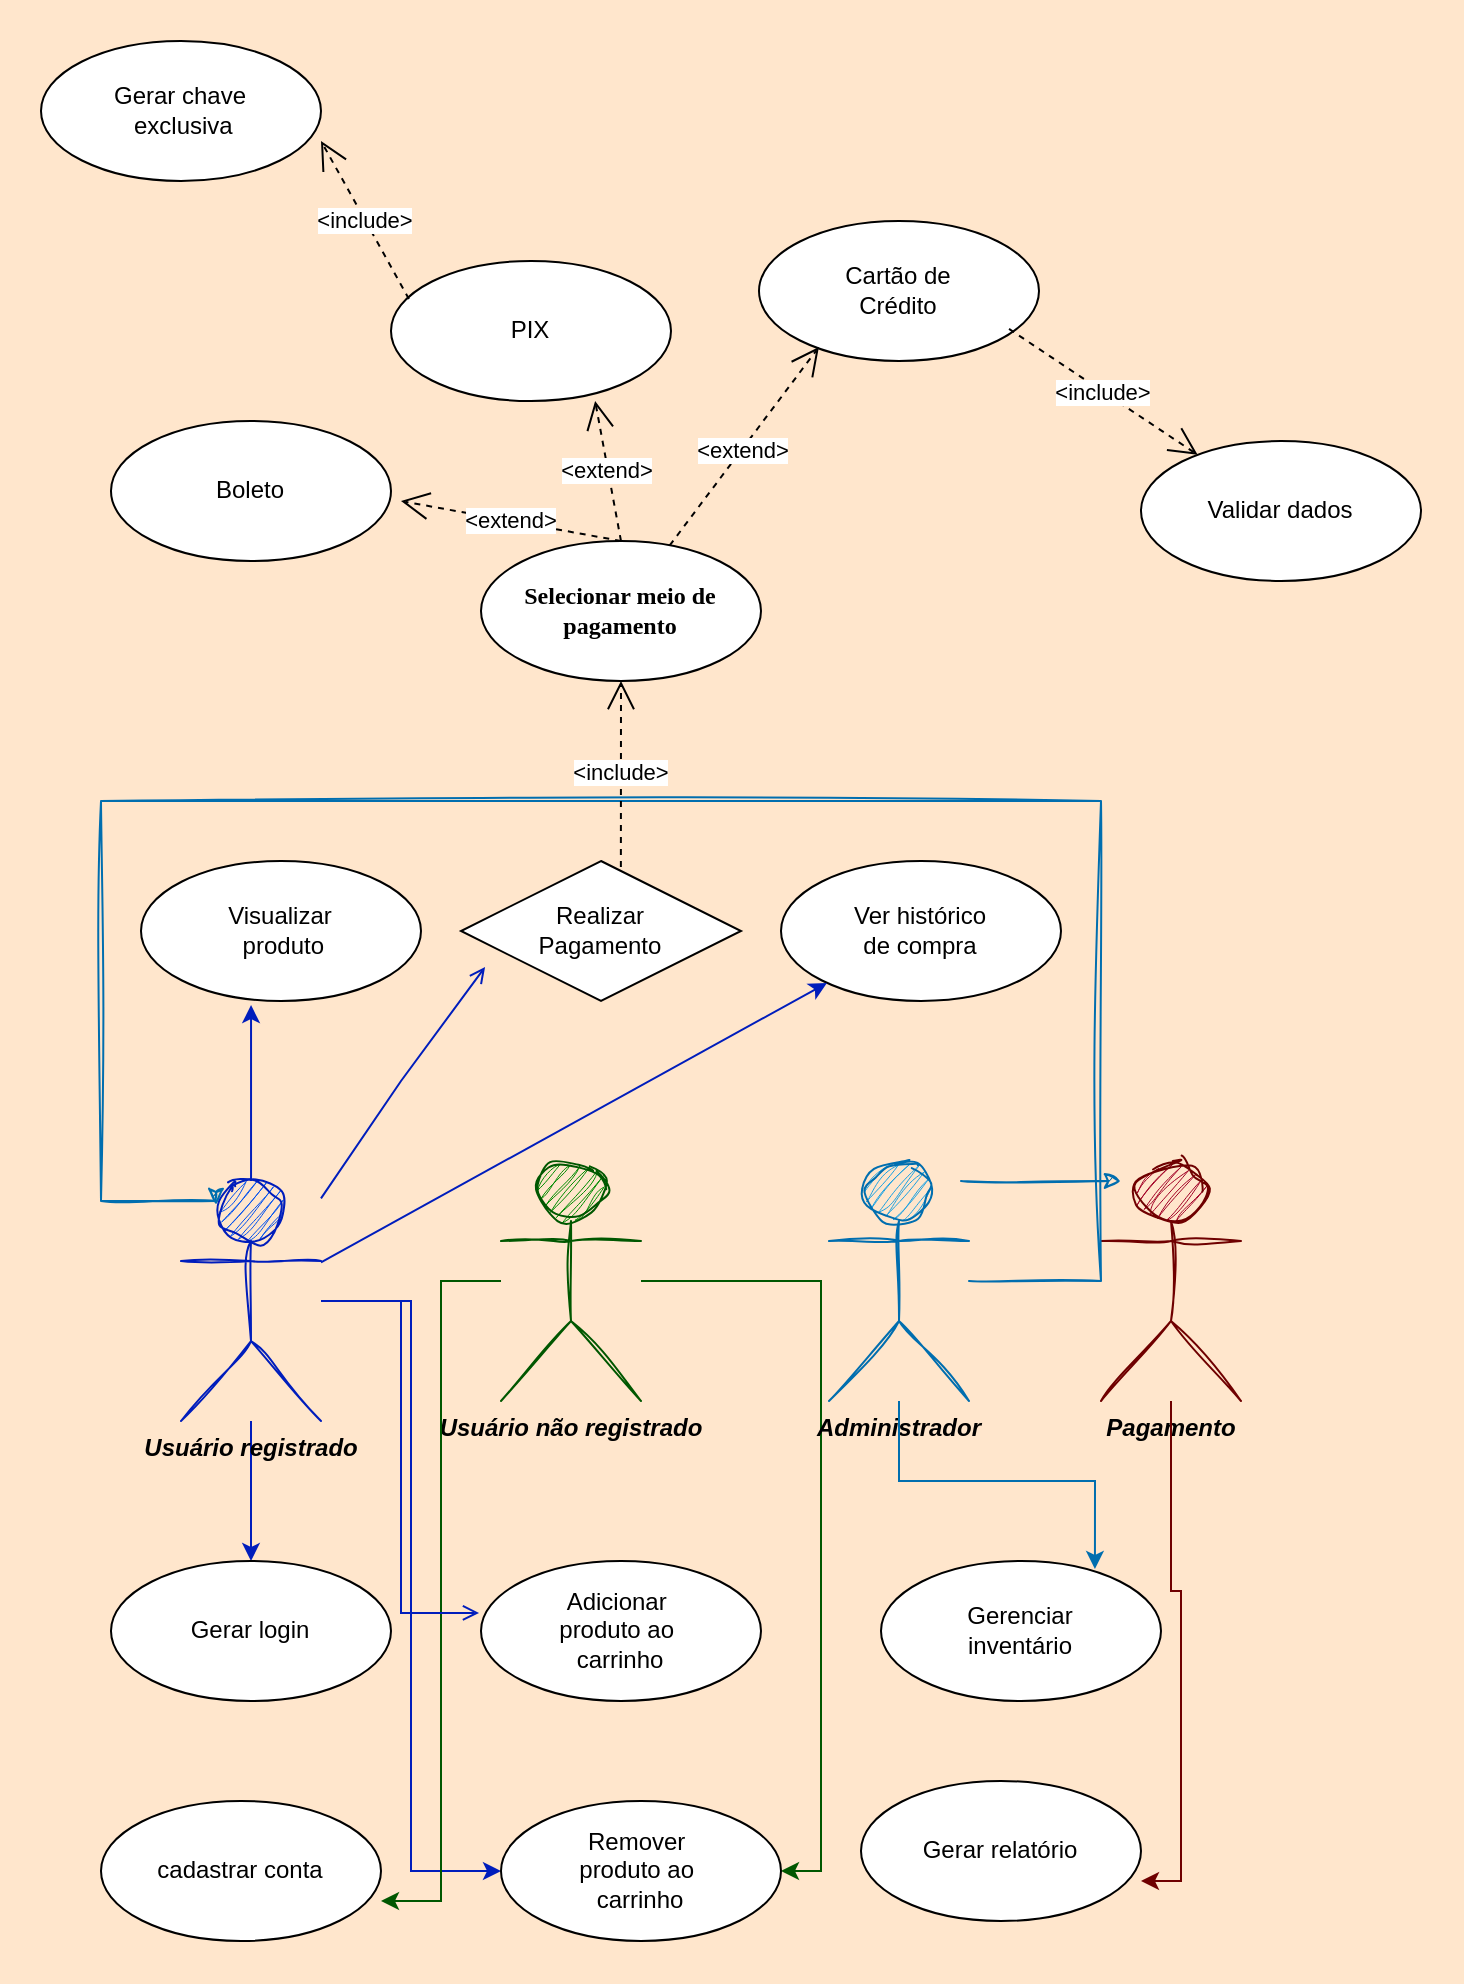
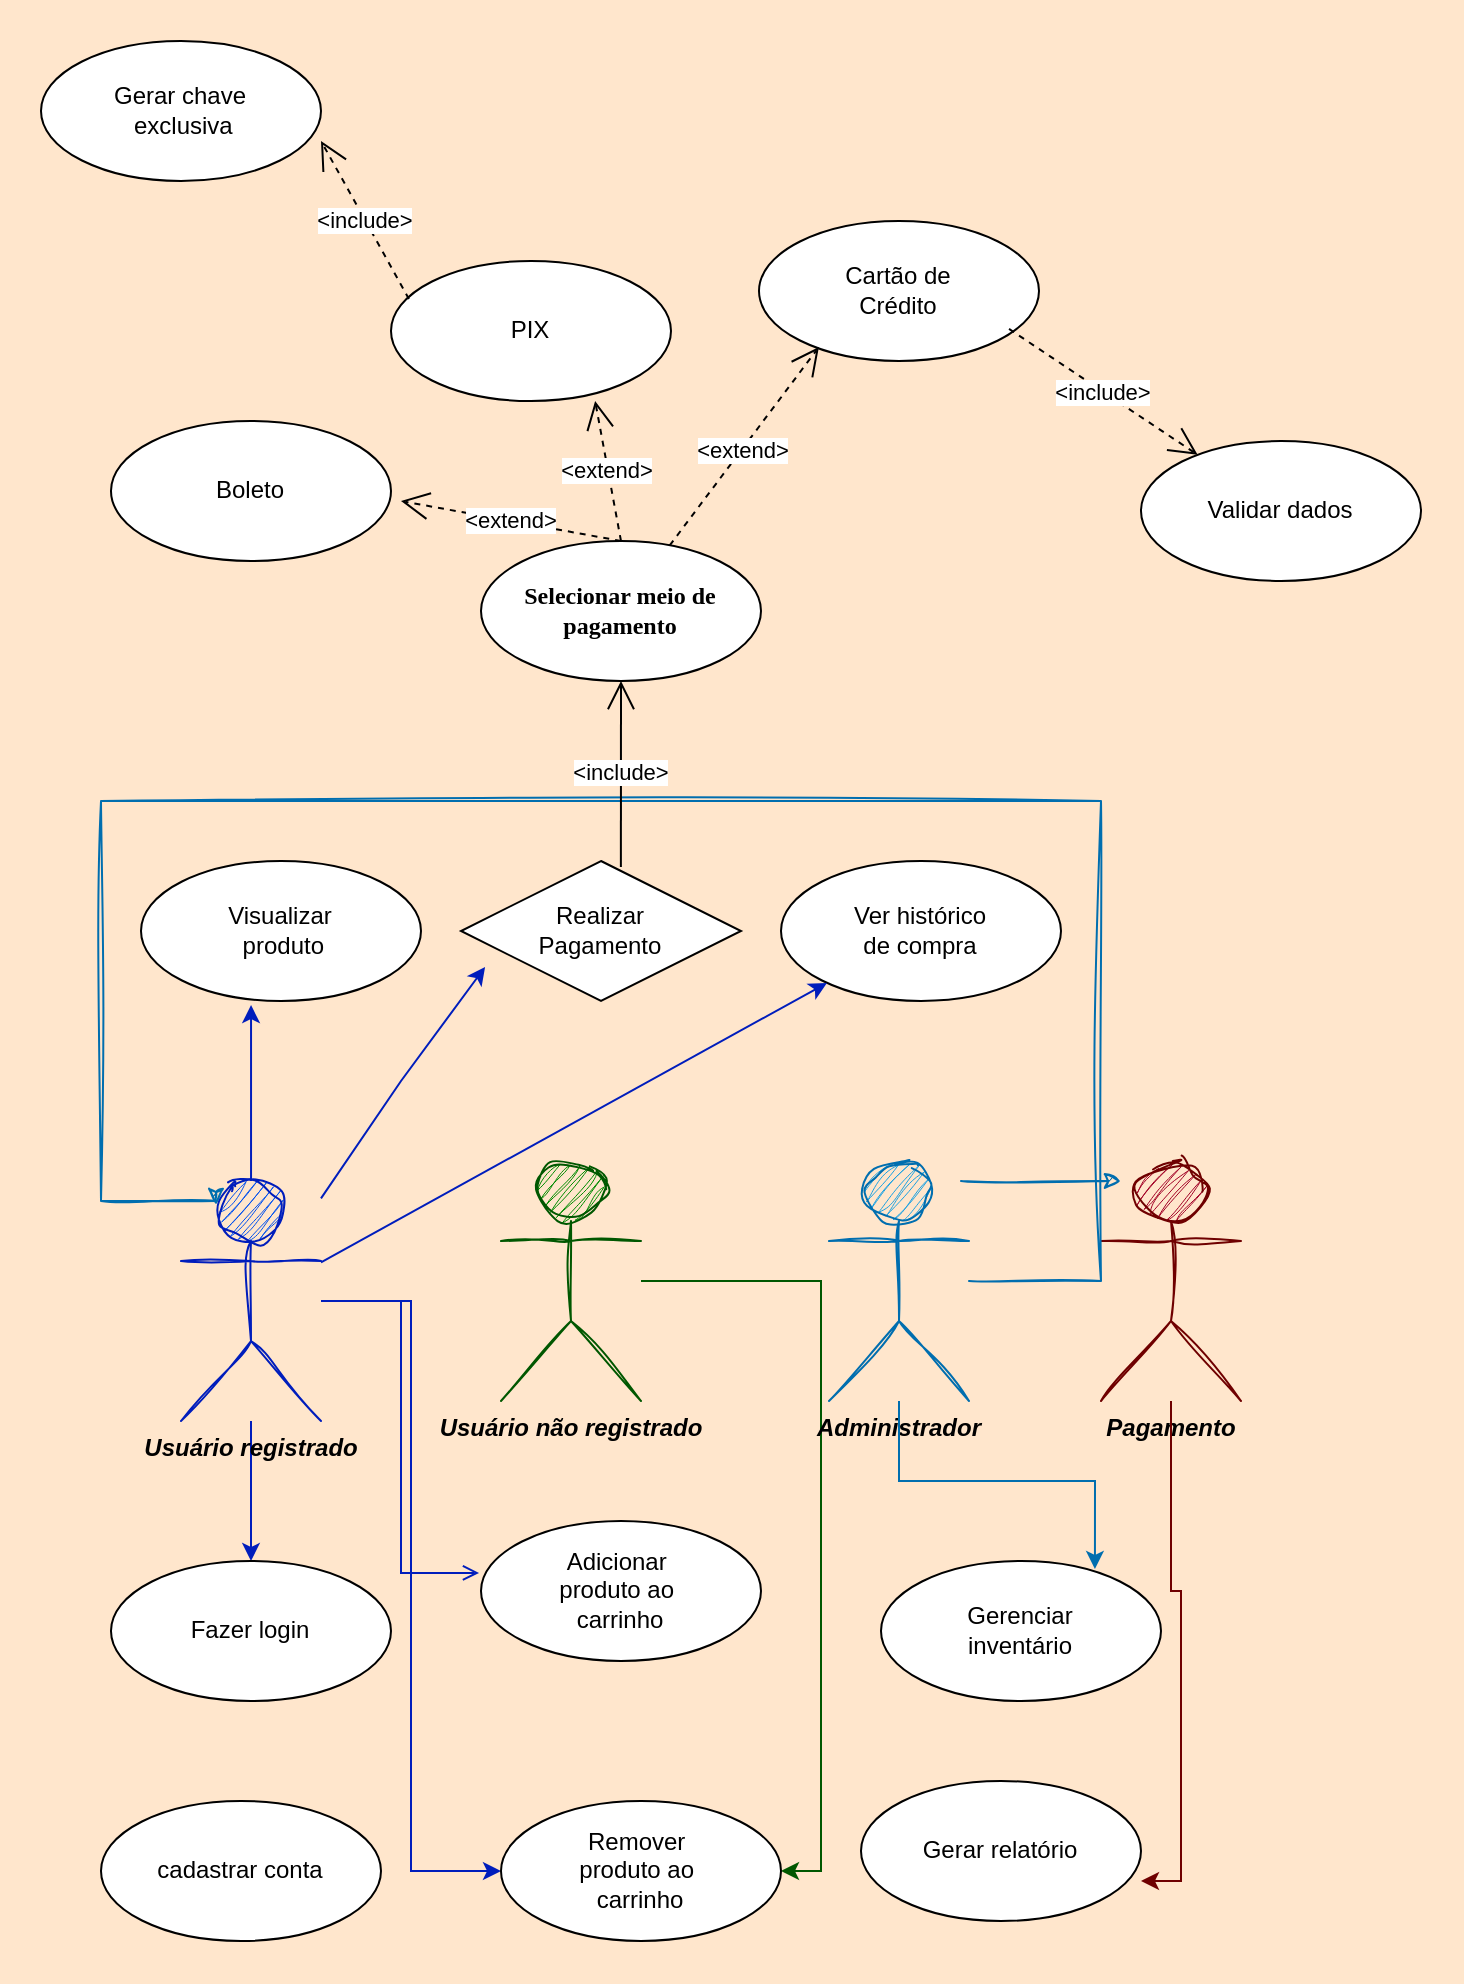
  <mxCell id="0" />
  <mxCell id="1" parent="0" />
  <mxCell id="2" style="edgeStyle=orthogonalEdgeStyle;rounded=0;orthogonalLoop=1;jettySize=auto;html=1;entryX=0.5;entryY=0;entryDx=0;entryDy=0;fillColor=#0050ef;strokeColor=#001DBC;" edge="1" parent="1" source="5" target="10"><mxGeometry relative="1" as="geometry" /></mxCell>
  <mxCell id="3" style="edgeStyle=orthogonalEdgeStyle;rounded=0;orthogonalLoop=1;jettySize=auto;html=1;entryX=0;entryY=0.5;entryDx=0;entryDy=0;fillColor=#0050ef;strokeColor=#001DBC;" edge="1" parent="1" source="5" target="15"><mxGeometry relative="1" as="geometry" /></mxCell>
- <mxCell id="4" style="rounded=0;orthogonalLoop=1;jettySize=auto;html=1;entryX=0.086;entryY=0.757;entryDx=0;entryDy=0;entryPerimeter=0;fillColor=#0050ef;strokeColor=#001DBC;endArrow=open;" edge="1" parent="1" source="5" target="17"><mxGeometry relative="1" as="geometry"><Array as="points"><mxPoint x="200" y="540" /></Array></mxGeometry></mxCell>
+ <mxCell id="4" style="rounded=0;orthogonalLoop=1;jettySize=auto;html=1;entryX=0.086;entryY=0.757;entryDx=0;entryDy=0;entryPerimeter=0;fillColor=#0050ef;strokeColor=#001DBC;" edge="1" parent="1" source="5" target="17"><mxGeometry relative="1" as="geometry"><Array as="points"><mxPoint x="200" y="540" /></Array></mxGeometry></mxCell>
  <mxCell id="5" value="&lt;font color=&quot;#000000&quot;&gt;&lt;b&gt;&lt;i&gt;Usuário registrado&lt;/i&gt;&lt;/b&gt;&lt;/font&gt;" style="shape=umlActor;verticalLabelPosition=bottom;verticalAlign=top;html=1;sketch=1;curveFitting=1;jiggle=2;fillColor=#0050ef;strokeColor=#001DBC;fontColor=#ffffff;" vertex="1" parent="1"><mxGeometry x="90" y="590" width="70" height="120" as="geometry" /></mxCell>
  <mxCell id="6" style="edgeStyle=orthogonalEdgeStyle;rounded=0;orthogonalLoop=1;jettySize=auto;html=1;entryX=1;entryY=0.5;entryDx=0;entryDy=0;fillColor=#008a00;strokeColor=#005700;" edge="1" parent="1" source="7" target="15"><mxGeometry relative="1" as="geometry"><Array as="points"><mxPoint x="410" y="640" /><mxPoint x="410" y="935" /></Array></mxGeometry></mxCell>
  <mxCell id="7" value="&lt;b&gt;&lt;font color=&quot;#000000&quot;&gt;&lt;i&gt;Usuário não registrado&lt;/i&gt;&lt;/font&gt;&lt;/b&gt;&lt;div&gt;&lt;br&gt;&lt;/div&gt;" style="shape=umlActor;verticalLabelPosition=bottom;verticalAlign=top;html=1;fillColor=#008a00;fontColor=#ffffff;strokeColor=#005700;sketch=1;curveFitting=1;jiggle=2;" vertex="1" parent="1"><mxGeometry x="250" y="580" width="70" height="120" as="geometry" /></mxCell>
  <mxCell id="8" value="&lt;font style=&quot;&quot; color=&quot;#000000&quot;&gt;&lt;i&gt;&lt;b&gt;Administrador&lt;/b&gt;&lt;/i&gt;&lt;/font&gt;&lt;div&gt;&lt;br&gt;&lt;/div&gt;" style="shape=umlActor;verticalLabelPosition=bottom;verticalAlign=top;html=1;sketch=1;curveFitting=1;jiggle=2;fillColor=#1ba1e2;fontColor=#ffffff;strokeColor=#006EAF;" vertex="1" parent="1"><mxGeometry x="414" y="580" width="70" height="120" as="geometry" /></mxCell>
  <mxCell id="9" value="&lt;div&gt;&lt;font color=&quot;#000000&quot;&gt;&lt;b&gt;&lt;i&gt;Pagamento&lt;/i&gt;&lt;/b&gt;&lt;/font&gt;&lt;/div&gt;" style="shape=umlActor;verticalLabelPosition=bottom;verticalAlign=top;html=1;fillColor=#a20025;fontColor=#ffffff;strokeColor=#6F0000;sketch=1;curveFitting=1;jiggle=2;" vertex="1" parent="1"><mxGeometry x="550" y="580" width="70" height="120" as="geometry" /></mxCell>
- <mxCell id="10" value="Gerar login" style="ellipse;whiteSpace=wrap;html=1;" vertex="1" parent="1"><mxGeometry x="55" y="780" width="140" height="70" as="geometry" /></mxCell>
+ <mxCell id="10" value="Fazer login" style="ellipse;whiteSpace=wrap;html=1;" vertex="1" parent="1"><mxGeometry x="55" y="780" width="140" height="70" as="geometry" /></mxCell>
  <mxCell id="11" value="cadastrar conta" style="ellipse;whiteSpace=wrap;html=1;" vertex="1" parent="1"><mxGeometry x="50" y="900" width="140" height="70" as="geometry" /></mxCell>
- <mxCell id="12" style="edgeStyle=orthogonalEdgeStyle;rounded=0;orthogonalLoop=1;jettySize=auto;html=1;entryX=1;entryY=0.714;entryDx=0;entryDy=0;entryPerimeter=0;fillColor=#008a00;strokeColor=#005700;" edge="1" parent="1" source="7" target="11"><mxGeometry relative="1" as="geometry" /></mxCell>
- <mxCell id="13" value="Adicionar&amp;nbsp;&lt;div&gt;produto ao&amp;nbsp;&lt;/div&gt;&lt;div&gt;carrinho&lt;/div&gt;" style="ellipse;whiteSpace=wrap;html=1;" vertex="1" parent="1"><mxGeometry x="240" y="780" width="140" height="70" as="geometry" /></mxCell>
+ <mxCell id="13" value="Adicionar&amp;nbsp;&lt;div&gt;produto ao&amp;nbsp;&lt;/div&gt;&lt;div&gt;carrinho&lt;/div&gt;" style="ellipse;whiteSpace=wrap;html=1;" vertex="1" parent="1"><mxGeometry x="240" y="760" width="140" height="70" as="geometry" /></mxCell>
  <mxCell id="14" style="edgeStyle=orthogonalEdgeStyle;rounded=0;orthogonalLoop=1;jettySize=auto;html=1;entryX=-0.007;entryY=0.371;entryDx=0;entryDy=0;entryPerimeter=0;fillColor=#0050ef;strokeColor=#001DBC;endArrow=open;" edge="1" parent="1" source="5" target="13"><mxGeometry relative="1" as="geometry" /></mxCell>
  <mxCell id="15" value="Remover&amp;nbsp;&lt;div&gt;produto ao&amp;nbsp;&lt;/div&gt;&lt;div&gt;carrinho&lt;/div&gt;" style="ellipse;whiteSpace=wrap;html=1;" vertex="1" parent="1"><mxGeometry x="250" y="900" width="140" height="70" as="geometry" /></mxCell>
  <mxCell id="16" value="Visualizar&lt;div&gt;&amp;nbsp;produto&lt;/div&gt;" style="ellipse;whiteSpace=wrap;html=1;" vertex="1" parent="1"><mxGeometry x="70" y="430" width="140" height="70" as="geometry" /></mxCell>
  <mxCell id="17" value="Realizar&lt;div&gt;Pagamento&lt;/div&gt;" style="rhombus;whiteSpace=wrap;html=1;" vertex="1" parent="1"><mxGeometry x="230" y="430" width="140" height="70" as="geometry" /></mxCell>
  <mxCell id="18" style="edgeStyle=orthogonalEdgeStyle;rounded=0;orthogonalLoop=1;jettySize=auto;html=1;entryX=0.393;entryY=1.029;entryDx=0;entryDy=0;entryPerimeter=0;fillColor=#0050ef;strokeColor=#001DBC;" edge="1" parent="1" source="5" target="16"><mxGeometry relative="1" as="geometry" /></mxCell>
  <mxCell id="19" value="Ver histórico&lt;div&gt;de compra&lt;/div&gt;" style="ellipse;whiteSpace=wrap;html=1;" vertex="1" parent="1"><mxGeometry x="390" y="430" width="140" height="70" as="geometry" /></mxCell>
  <mxCell id="20" style="rounded=0;orthogonalLoop=1;jettySize=auto;html=1;fillColor=#0050ef;strokeColor=#001DBC;" edge="1" parent="1" source="5" target="19"><mxGeometry relative="1" as="geometry" /></mxCell>
  <mxCell id="21" value="Gerenciar&lt;div&gt;inventário&lt;/div&gt;" style="ellipse;whiteSpace=wrap;html=1;" vertex="1" parent="1"><mxGeometry x="440" y="780" width="140" height="70" as="geometry" /></mxCell>
  <mxCell id="22" value="Gerar relatório" style="ellipse;whiteSpace=wrap;html=1;" vertex="1" parent="1"><mxGeometry x="430" y="890" width="140" height="70" as="geometry" /></mxCell>
  <mxCell id="23" style="edgeStyle=orthogonalEdgeStyle;rounded=0;orthogonalLoop=1;jettySize=auto;html=1;entryX=0.764;entryY=0.057;entryDx=0;entryDy=0;entryPerimeter=0;fillColor=#1ba1e2;strokeColor=#006EAF;" edge="1" parent="1" source="8" target="21"><mxGeometry relative="1" as="geometry" /></mxCell>
  <mxCell id="24" style="edgeStyle=orthogonalEdgeStyle;rounded=0;orthogonalLoop=1;jettySize=auto;html=1;entryX=1;entryY=0.714;entryDx=0;entryDy=0;entryPerimeter=0;fillColor=#a20025;strokeColor=#6F0000;" edge="1" parent="1" source="9" target="22"><mxGeometry relative="1" as="geometry" /></mxCell>
  <mxCell id="25" style="rounded=0;sketch=1;hachureGap=4;jiggle=2;curveFitting=1;orthogonalLoop=1;jettySize=auto;html=1;fontFamily=Architects Daughter;fontSource=https%3A%2F%2Ffonts.googleapis.com%2Fcss%3Ffamily%3DArchitects%2BDaughter;fillColor=#1ba1e2;strokeColor=#006EAF;" edge="1" parent="1"><mxGeometry relative="1" as="geometry"><mxPoint x="480" y="590" as="sourcePoint" /><mxPoint x="560" y="590" as="targetPoint" /></mxGeometry></mxCell>
  <mxCell id="26" style="edgeStyle=orthogonalEdgeStyle;rounded=0;sketch=1;hachureGap=4;jiggle=2;curveFitting=1;orthogonalLoop=1;jettySize=auto;html=1;fontFamily=Architects Daughter;fontSource=https%3A%2F%2Ffonts.googleapis.com%2Fcss%3Ffamily%3DArchitects%2BDaughter;fillColor=#1ba1e2;strokeColor=#006EAF;entryX=0.25;entryY=0.1;entryDx=0;entryDy=0;entryPerimeter=0;" edge="1" parent="1" source="8" target="5"><mxGeometry relative="1" as="geometry"><Array as="points"><mxPoint x="550" y="640" /><mxPoint x="550" y="400" /><mxPoint x="50" y="400" /><mxPoint x="50" y="600" /><mxPoint x="108" y="600" /></Array></mxGeometry></mxCell>
  <mxCell id="27" value="&lt;b&gt;Selecionar meio de pagamento&lt;/b&gt;" style="ellipse;whiteSpace=wrap;html=1;hachureGap=4;fontFamily=Architects Daughter;fontSource=https%3A%2F%2Ffonts.googleapis.com%2Fcss%3Ffamily%3DArchitects%2BDaughter;" vertex="1" parent="1"><mxGeometry x="240" y="270" width="140" height="70" as="geometry" /></mxCell>
  <mxCell id="28" value="Boleto" style="ellipse;whiteSpace=wrap;html=1;" vertex="1" parent="1"><mxGeometry x="55" y="210" width="140" height="70" as="geometry" /></mxCell>
  <mxCell id="29" value="PIX" style="ellipse;whiteSpace=wrap;html=1;" vertex="1" parent="1"><mxGeometry x="195" y="130" width="140" height="70" as="geometry" /></mxCell>
  <mxCell id="30" value="Cartão de&lt;div&gt;Crédito&lt;/div&gt;" style="ellipse;whiteSpace=wrap;html=1;" vertex="1" parent="1"><mxGeometry x="379" y="110" width="140" height="70" as="geometry" /></mxCell>
  <mxCell id="31" value="&amp;lt;extend&amp;gt;" style="endArrow=open;endSize=12;dashed=1;html=1;rounded=0;exitX=0.5;exitY=0;exitDx=0;exitDy=0;entryX=0.729;entryY=1;entryDx=0;entryDy=0;entryPerimeter=0;" edge="1" parent="1" source="27" target="29"><mxGeometry width="160" relative="1" as="geometry"><mxPoint x="360" y="260" as="sourcePoint" /><mxPoint x="520" y="260" as="targetPoint" /></mxGeometry></mxCell>
  <mxCell id="32" value="&amp;lt;extend&amp;gt;" style="endArrow=open;endSize=12;dashed=1;html=1;rounded=0;exitX=0.5;exitY=0;exitDx=0;exitDy=0;" edge="1" parent="1" source="27"><mxGeometry width="160" relative="1" as="geometry"><mxPoint x="370" y="270" as="sourcePoint" /><mxPoint x="200" y="250" as="targetPoint" /></mxGeometry></mxCell>
  <mxCell id="33" value="&amp;lt;extend&amp;gt;" style="endArrow=open;endSize=12;dashed=1;html=1;rounded=0;entryX=0.214;entryY=0.9;entryDx=0;entryDy=0;entryPerimeter=0;" edge="1" parent="1" source="27" target="30"><mxGeometry x="-0.039" y="-1" width="160" relative="1" as="geometry"><mxPoint x="380" y="280" as="sourcePoint" /><mxPoint x="540" y="280" as="targetPoint" /><mxPoint as="offset" /></mxGeometry></mxCell>
  <mxCell id="34" value="Validar dados" style="ellipse;whiteSpace=wrap;html=1;" vertex="1" parent="1"><mxGeometry x="570" y="220" width="140" height="70" as="geometry" /></mxCell>
  <mxCell id="35" value="&amp;lt;include&amp;gt;" style="endArrow=open;endSize=12;dashed=1;html=1;rounded=0;exitX=0.893;exitY=0.771;exitDx=0;exitDy=0;exitPerimeter=0;" edge="1" parent="1" source="30" target="34"><mxGeometry width="160" relative="1" as="geometry"><mxPoint x="460" y="200" as="sourcePoint" /><mxPoint x="620" y="200" as="targetPoint" /></mxGeometry></mxCell>
  <mxCell id="36" value="Gerar chave&lt;div&gt;&amp;nbsp;exclusiva&lt;/div&gt;" style="ellipse;whiteSpace=wrap;html=1;" vertex="1" parent="1"><mxGeometry x="20" y="20" width="140" height="70" as="geometry" /></mxCell>
- <mxCell id="37" value="&amp;lt;include&amp;gt;" style="endArrow=open;endSize=12;dashed=1;html=1;rounded=0;entryX=0.5;entryY=1;entryDx=0;entryDy=0;exitX=0.571;exitY=0.043;exitDx=0;exitDy=0;exitPerimeter=0;" edge="1" parent="1" source="17" target="27"><mxGeometry x="0.012" width="160" relative="1" as="geometry"><mxPoint x="390" y="300" as="sourcePoint" /><mxPoint x="550" y="300" as="targetPoint" /><mxPoint as="offset" /></mxGeometry></mxCell>
+ <mxCell id="37" value="&amp;lt;include&amp;gt;" style="endArrow=open;endSize=12;dashed=0;html=1;rounded=0;entryX=0.5;entryY=1;entryDx=0;entryDy=0;exitX=0.571;exitY=0.043;exitDx=0;exitDy=0;exitPerimeter=0;" edge="1" parent="1" source="17" target="27"><mxGeometry x="0.012" width="160" relative="1" as="geometry"><mxPoint x="390" y="300" as="sourcePoint" /><mxPoint x="550" y="300" as="targetPoint" /><mxPoint as="offset" /></mxGeometry></mxCell>
  <mxCell id="38" value="&amp;lt;include&amp;gt;" style="endArrow=open;endSize=12;dashed=1;html=1;rounded=0;exitX=0.064;exitY=0.271;exitDx=0;exitDy=0;exitPerimeter=0;entryX=1;entryY=0.714;entryDx=0;entryDy=0;entryPerimeter=0;" edge="1" parent="1" source="29" target="36"><mxGeometry width="160" relative="1" as="geometry"><mxPoint x="130" y="100" as="sourcePoint" /><mxPoint x="290" y="100" as="targetPoint" /></mxGeometry></mxCell>
